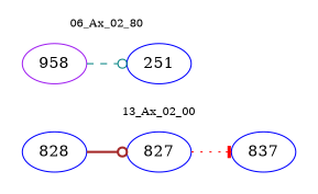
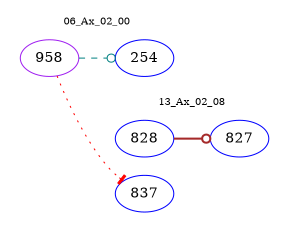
  digraph {
    rankdir=LR
    node [color=blue]
    edge [arrowhead=odot]
    n1 [label=828]
    n2 [label=827]
    n3 [label=837]
    n4 [color=purple label=958]
-   n5 [label=251]
+   n5 [label=254]
    subgraph cluster_1 {
      color=white
      fontsize=10
-     label="13_Ax_02_00"
+     label="13_Ax_02_08"
      n1
      n2
      n3
    }
    subgraph cluster_2 {
      color=white
      fontsize=10
-     label="06_Ax_02_80"
+     label="06_Ax_02_00"
      n4
      n5
    }
    n1 -> n2 [color=brown style=bold]
-   n2 -> n3 [arrowhead=tee color=red style=dotted]
+   n4 -> n3 [arrowhead=tee color=red style=dotted]
    n4 -> n5 [color=teal style=dashed]
  }
